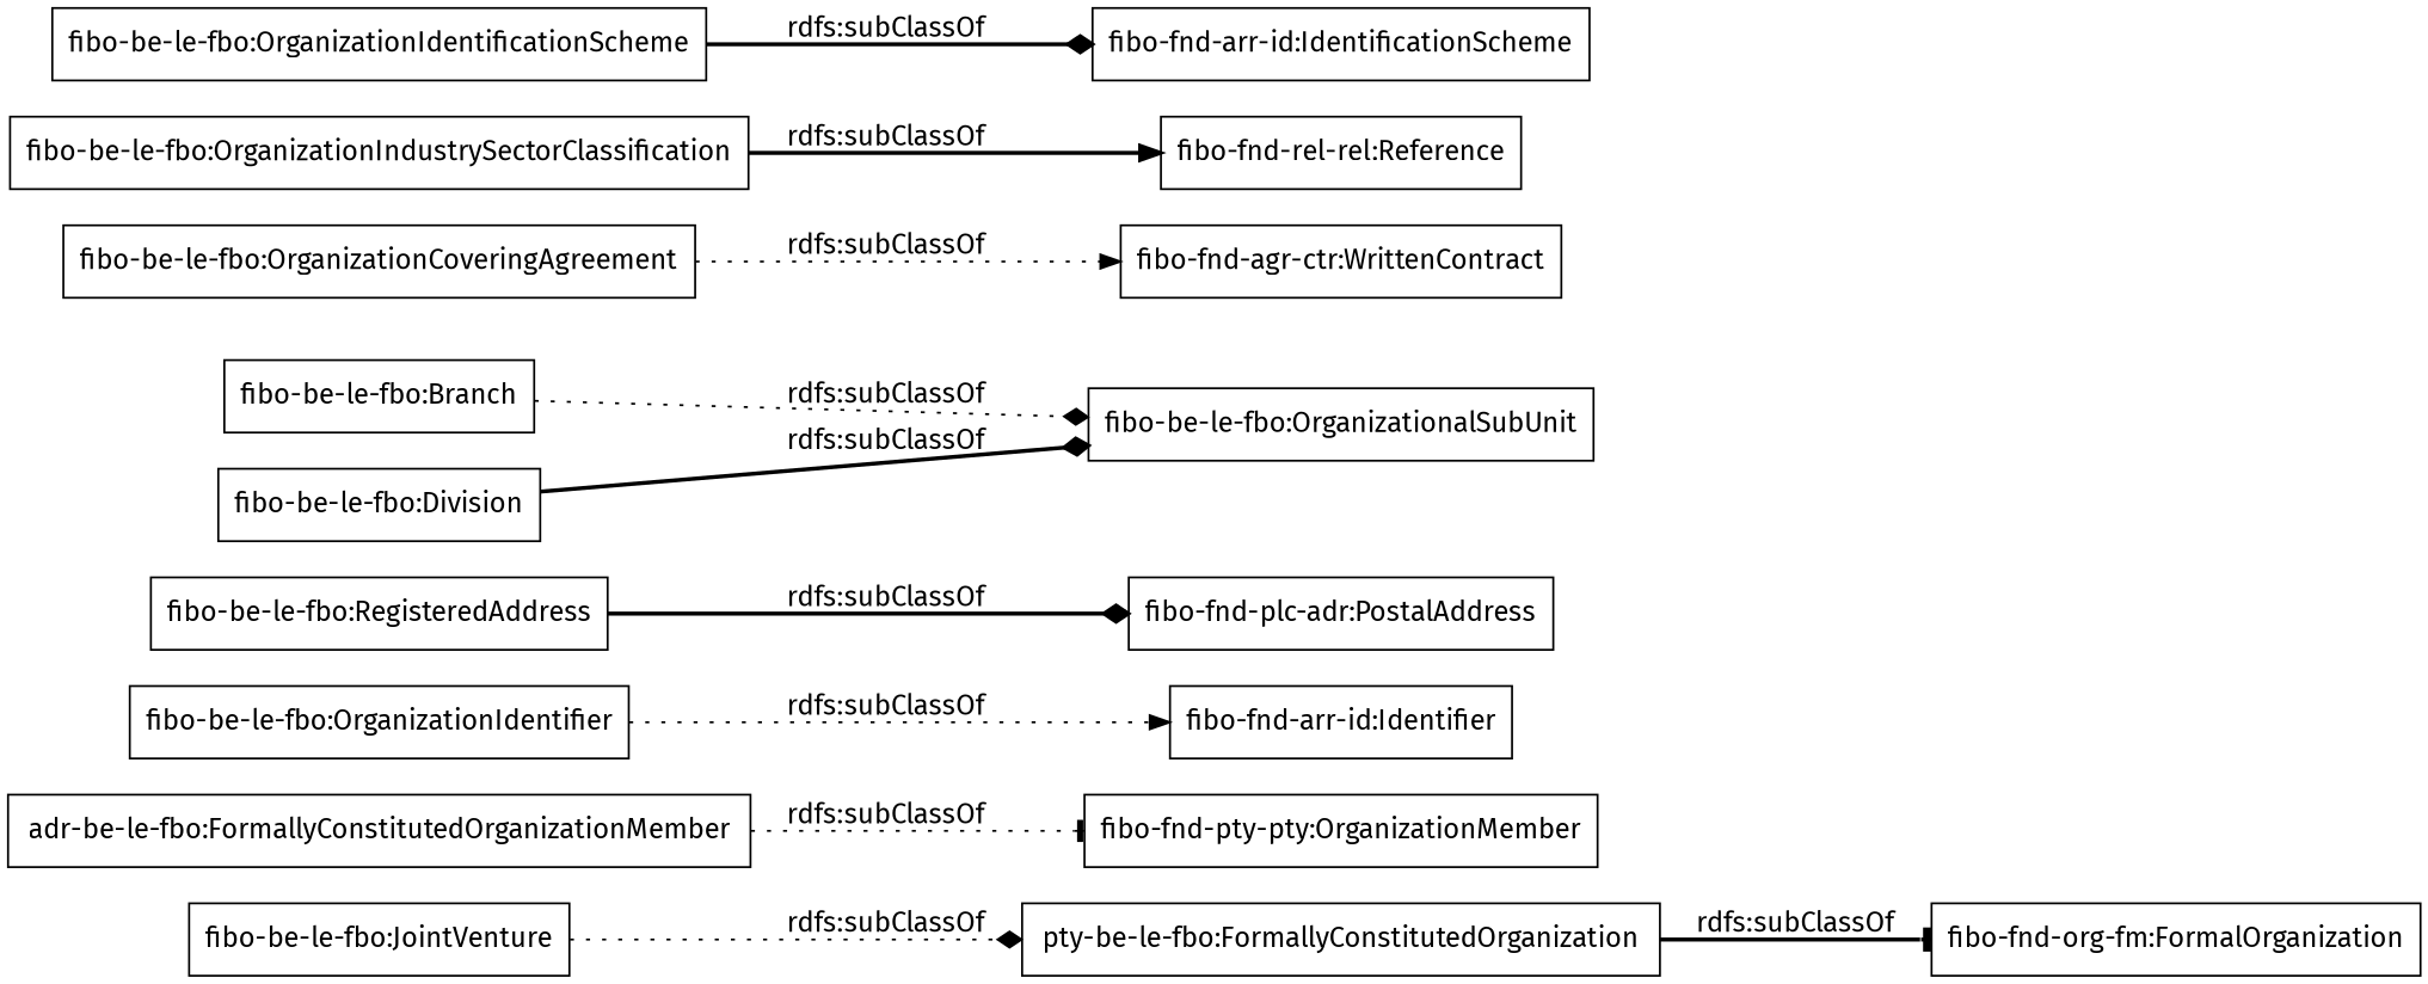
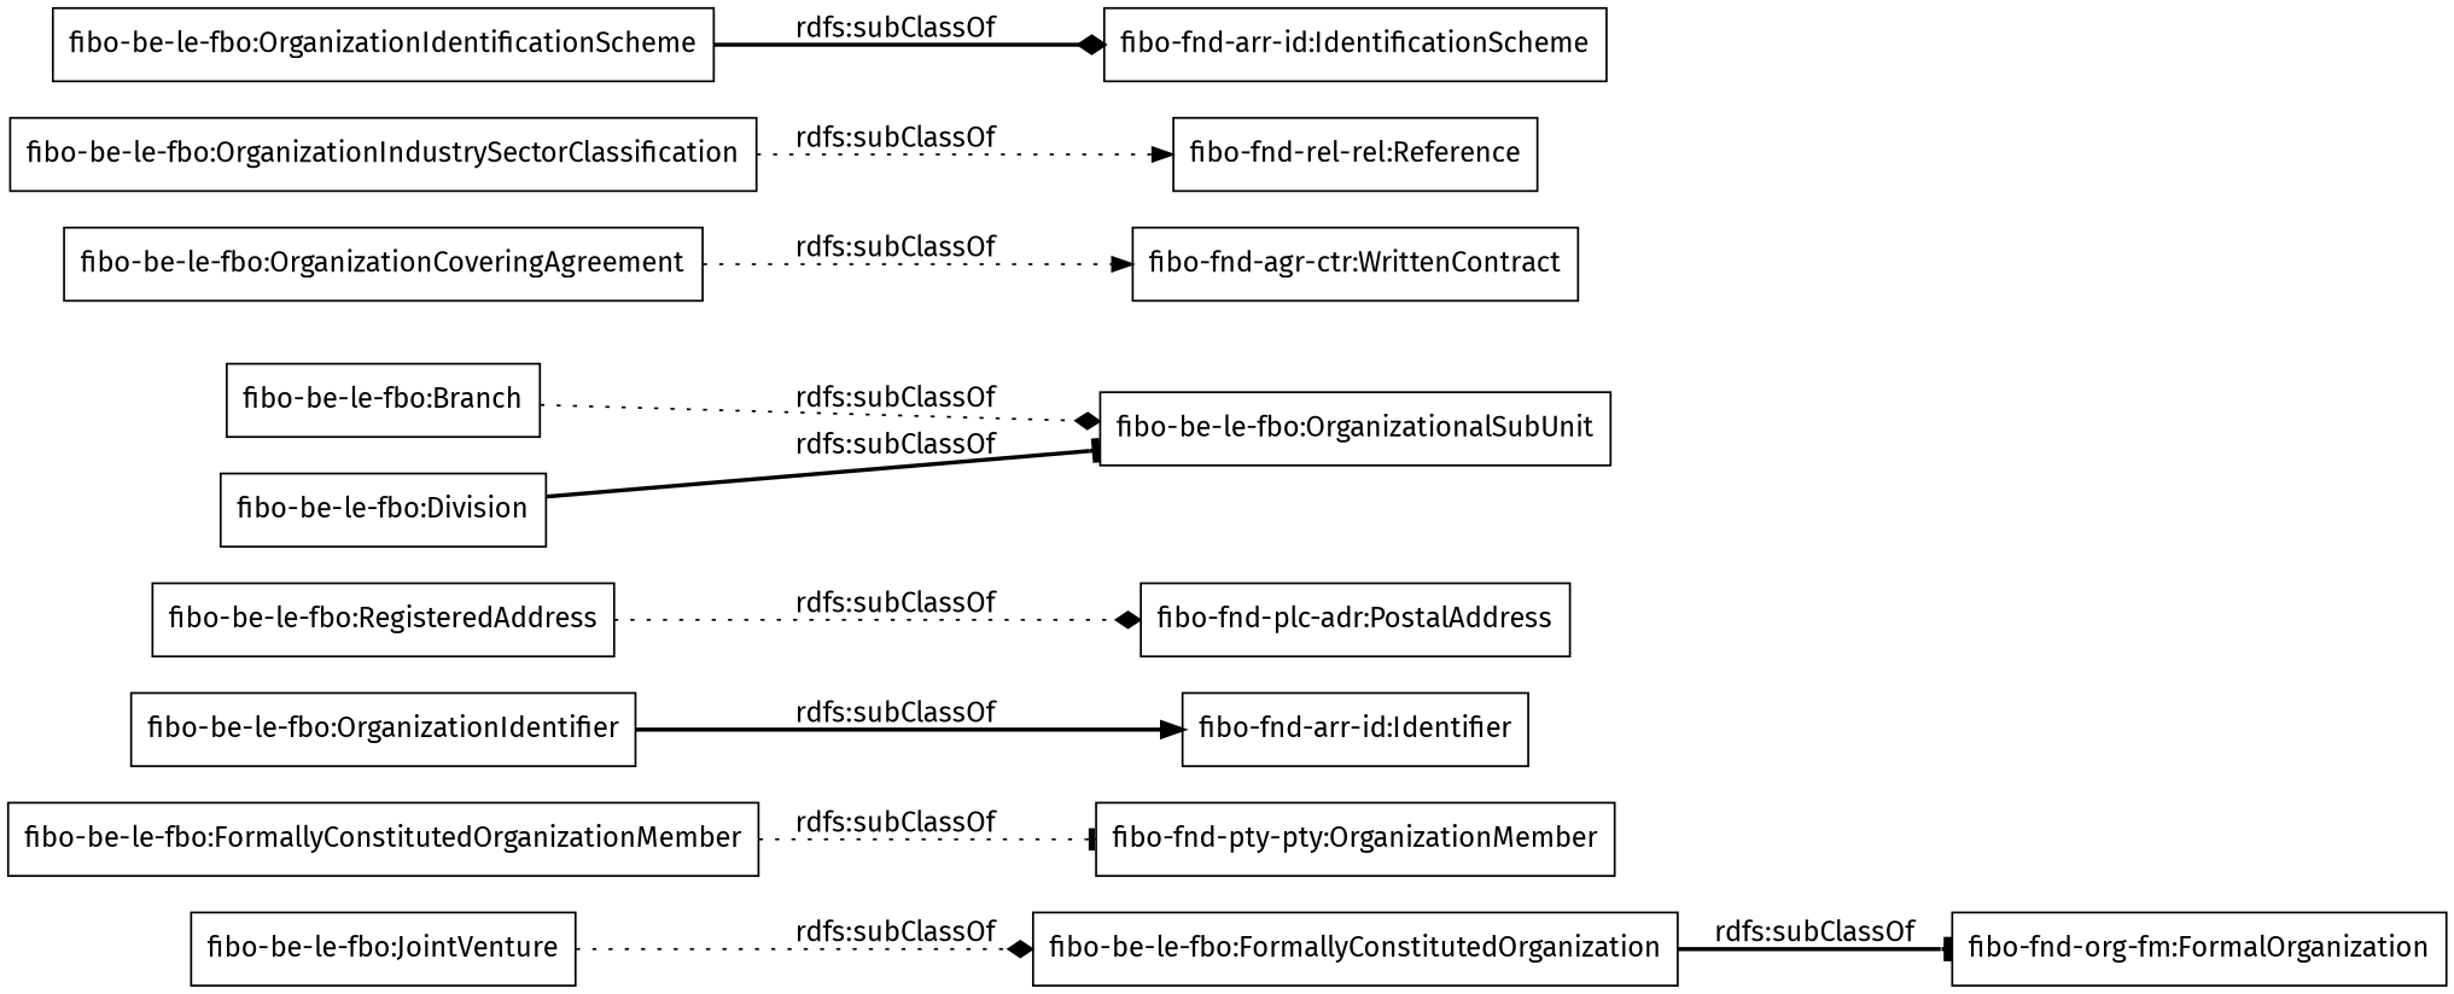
  digraph {
    fontname="Fira Sans"
    rankdir=LR
    node [color=black fontname="Fira Sans" shape=rectangle]
    edge [arrowhead=diamond fontname="Fira Sans" style=bold]
-   "fibo-be-le-fbo:FormallyConstitutedOrganization" [label="pty-be-le-fbo:FormallyConstitutedOrganization"]
+   "fibo-be-le-fbo:FormallyConstitutedOrganization"
    "fibo-fnd-org-fm:FormalOrganization"
-   "fibo-be-le-fbo:FormallyConstitutedOrganizationMember" [label="adr-be-le-fbo:FormallyConstitutedOrganizationMember"]
+   "fibo-be-le-fbo:FormallyConstitutedOrganizationMember"
    "fibo-fnd-pty-pty:OrganizationMember"
    "fibo-be-le-fbo:OrganizationIdentifier"
    "fibo-fnd-arr-id:Identifier"
    "fibo-be-le-fbo:JointVenture"
    "fibo-be-le-fbo:RegisteredAddress"
    "fibo-fnd-plc-adr:PostalAddress"
    "fibo-be-le-fbo:Branch"
    "fibo-be-le-fbo:OrganizationalSubUnit"
    "fibo-be-le-fbo:Division"
    "fibo-be-le-fbo:OrganizationCoveringAgreement"
    "fibo-fnd-agr-ctr:WrittenContract"
    "fibo-be-le-fbo:OrganizationIndustrySectorClassification"
    "fibo-fnd-rel-rel:Reference"
    "fibo-be-le-fbo:OrganizationIdentificationScheme"
    "fibo-fnd-arr-id:IdentificationScheme"
    "fibo-be-le-fbo:FormallyConstitutedOrganization" -> "fibo-fnd-org-fm:FormalOrganization" [arrowhead=tee label="rdfs:subClassOf"]
    "fibo-be-le-fbo:FormallyConstitutedOrganizationMember" -> "fibo-fnd-pty-pty:OrganizationMember" [arrowhead=tee label="rdfs:subClassOf" style=dotted]
-   "fibo-be-le-fbo:OrganizationIdentifier" -> "fibo-fnd-arr-id:Identifier" [arrowhead=normal label="rdfs:subClassOf" style=dotted]
+   "fibo-be-le-fbo:OrganizationIdentifier" -> "fibo-fnd-arr-id:Identifier" [arrowhead=normal label="rdfs:subClassOf"]
    "fibo-be-le-fbo:JointVenture" -> "fibo-be-le-fbo:FormallyConstitutedOrganization" [label="rdfs:subClassOf" style=dotted]
-   "fibo-be-le-fbo:RegisteredAddress" -> "fibo-fnd-plc-adr:PostalAddress" [label="rdfs:subClassOf"]
+   "fibo-be-le-fbo:RegisteredAddress" -> "fibo-fnd-plc-adr:PostalAddress" [label="rdfs:subClassOf" style=dotted]
    "fibo-be-le-fbo:Branch" -> "fibo-be-le-fbo:OrganizationalSubUnit" [label="rdfs:subClassOf" style=dotted]
-   "fibo-be-le-fbo:Division" -> "fibo-be-le-fbo:OrganizationalSubUnit" [label="rdfs:subClassOf"]
+   "fibo-be-le-fbo:Division" -> "fibo-be-le-fbo:OrganizationalSubUnit" [arrowhead=tee label="rdfs:subClassOf"]
    "fibo-be-le-fbo:OrganizationCoveringAgreement" -> "fibo-fnd-agr-ctr:WrittenContract" [arrowhead=normal label="rdfs:subClassOf" style=dotted]
-   "fibo-be-le-fbo:OrganizationIndustrySectorClassification" -> "fibo-fnd-rel-rel:Reference" [arrowhead=normal label="rdfs:subClassOf"]
+   "fibo-be-le-fbo:OrganizationIndustrySectorClassification" -> "fibo-fnd-rel-rel:Reference" [arrowhead=normal label="rdfs:subClassOf" style=dotted]
    "fibo-be-le-fbo:OrganizationIdentificationScheme" -> "fibo-fnd-arr-id:IdentificationScheme" [label="rdfs:subClassOf"]
  }
